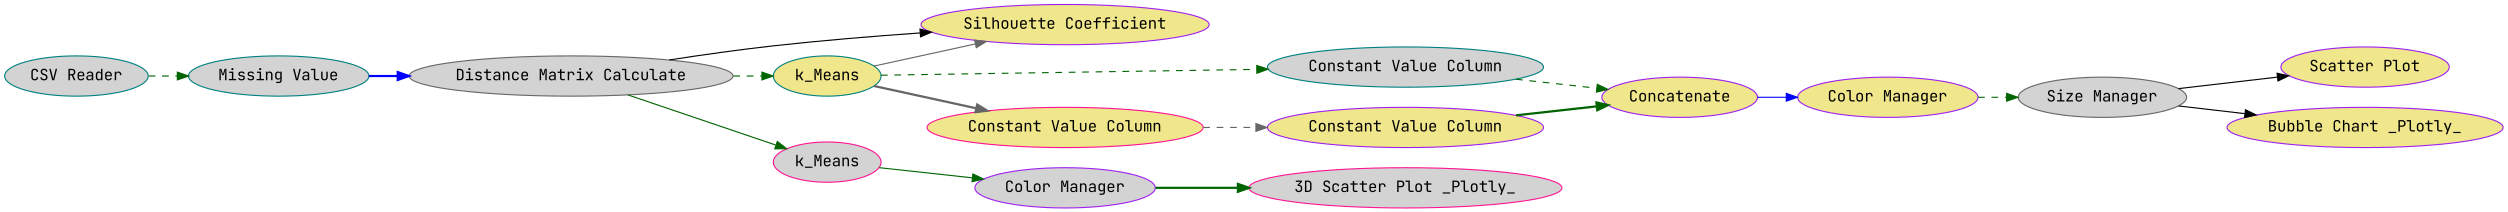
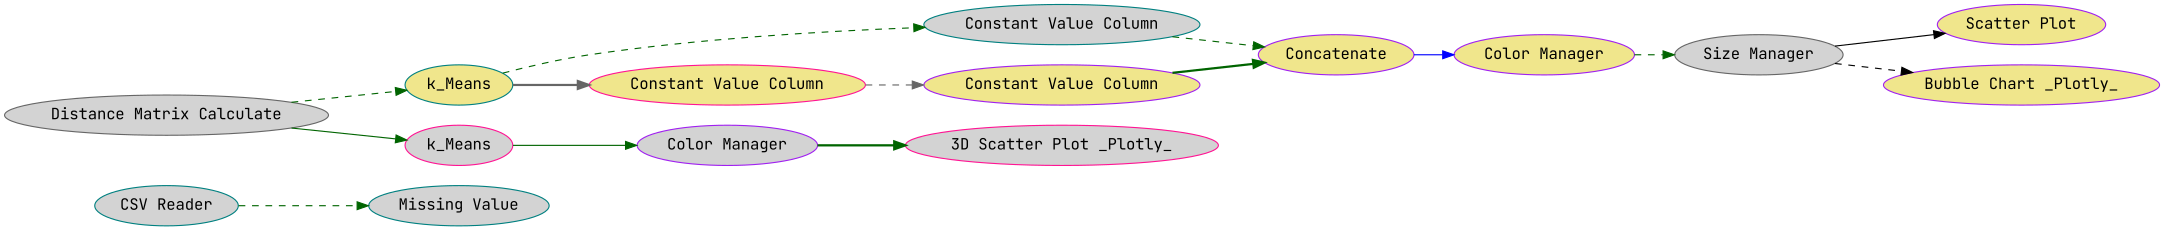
  digraph {
    fontname="JetBrains Mono"
    rankdir=LR
    node [color=purple fillcolor=lightgrey fontname="JetBrains Mono" style=filled]
    edge [color=darkgreen fontname="JetBrains Mono" style=dashed]
    n1 [color=teal label="Missing Value"]
    n2 [color=gray40 label="Distance Matrix Calculate"]
    n3 [color=teal fillcolor=khaki label=k_Means]
-   n4 [fillcolor=khaki label="Silhouette Coefficient"]
    n5 [color=deeppink label=k_Means]
    n6 [color=teal label="Constant Value Column"]
    n7 [color=deeppink fillcolor=khaki label="Constant Value Column"]
    n8 [label="Color Manager"]
    n9 [fillcolor=khaki label=Concatenate]
    n10 [fillcolor=khaki label="Constant Value Column"]
    n11 [fillcolor=khaki label="Color Manager"]
    n12 [color=deeppink label="3D Scatter Plot _Plotly_"]
    n13 [color=gray40 label="Size Manager"]
    n14 [fillcolor=khaki label="Scatter Plot"]
    n15 [fillcolor=khaki label="Bubble Chart _Plotly_"]
    n16 [color=teal label="CSV Reader"]
-   n1 -> n2 [color=blue style=bold]
    n2 -> n3
-   n2 -> n4 [color=black style=solid]
    n2 -> n5 [style=solid]
-   n3 -> n4 [color=gray40 style=solid]
    n3 -> n6
    n3 -> n7 [color=gray40 style=bold]
    n5 -> n8 [style=solid]
    n6 -> n9
    n7 -> n10 [color=gray40]
    n8 -> n12 [style=bold]
    n9 -> n11 [color=blue style=solid]
    n10 -> n9 [style=bold]
    n11 -> n13
    n13 -> n14 [color=black style=solid]
-   n13 -> n15 [color=black style=solid]
+   n13 -> n15 [color=black]
    n16 -> n1
  }
